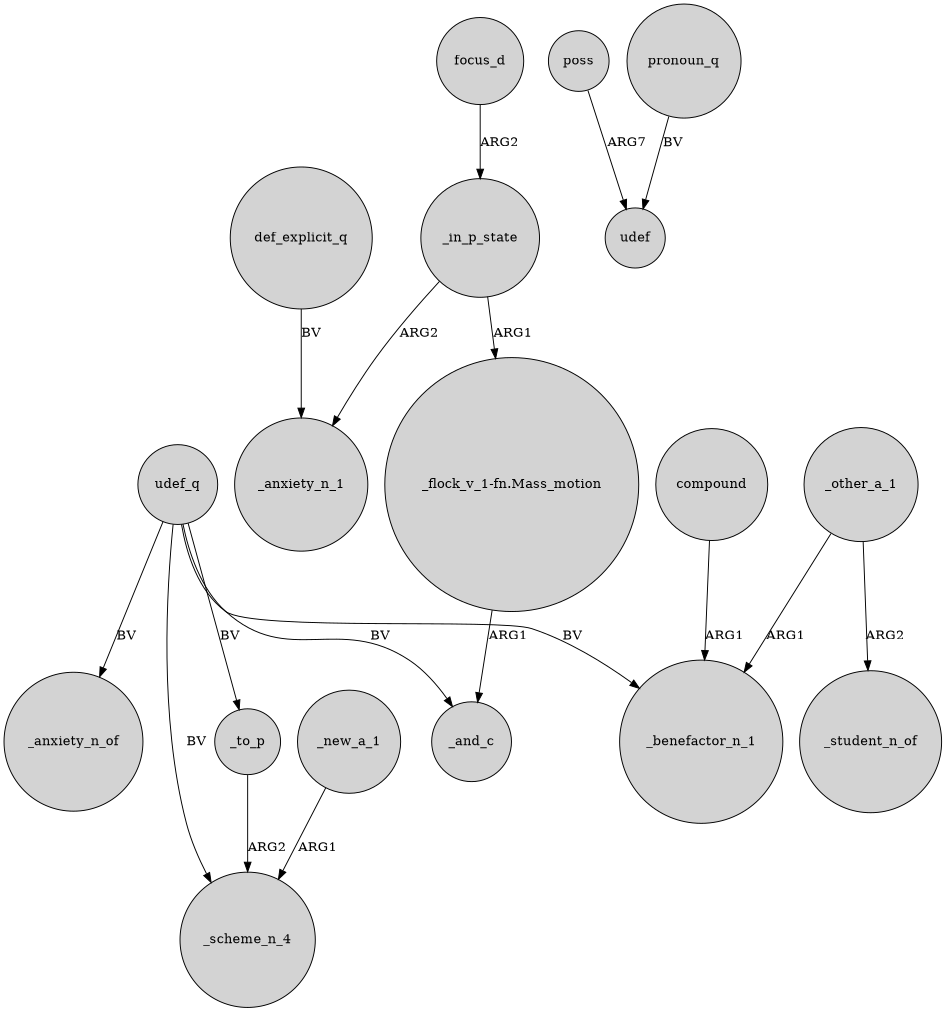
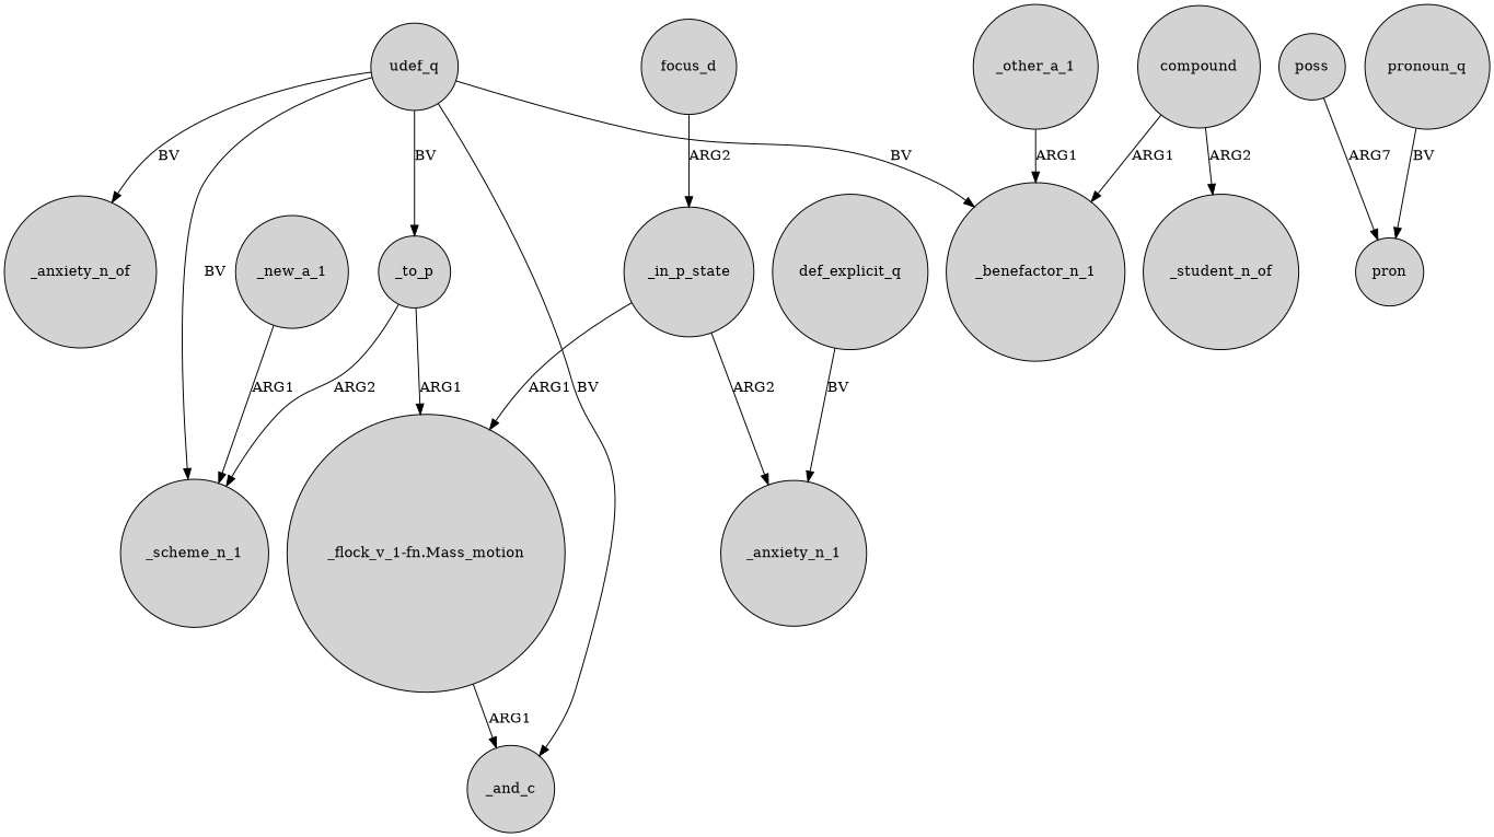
  digraph {
    node [shape=circle style=filled]
    n1 [label=_anxiety_n_of]
    udef_q
-   _scheme_n_1 [label=_scheme_n_4]
+   _scheme_n_1
    _and_c
    _benefactor_n_1
    _to_p
    poss
-   pron [label=udef]
+   pron
    _new_a_1
    focus_d
    _in_p_state
    _anxiety_n_1
    "_flock_v_1-fn.Mass_motion"
    def_explicit_q
    compound
    _student_n_of
    pronoun_q
    _other_a_1
    udef_q -> n1 [label=BV]
    udef_q -> _scheme_n_1 [label=BV]
    udef_q -> _and_c [label=BV]
    udef_q -> _benefactor_n_1 [label=BV]
    udef_q -> _to_p [label=BV]
    _to_p -> _scheme_n_1 [label=ARG2]
+   _to_p -> "_flock_v_1-fn.Mass_motion" [label=ARG1]
    poss -> pron [label=ARG7]
    _new_a_1 -> _scheme_n_1 [label=ARG1]
    focus_d -> _in_p_state [label=ARG2]
    _in_p_state -> _anxiety_n_1 [label=ARG2]
    _in_p_state -> "_flock_v_1-fn.Mass_motion" [label=ARG1]
    "_flock_v_1-fn.Mass_motion" -> _and_c [label=ARG1]
    def_explicit_q -> _anxiety_n_1 [label=BV]
    compound -> _benefactor_n_1 [label=ARG1]
-   _other_a_1 -> _student_n_of [label=ARG2]
+   compound -> _student_n_of [label=ARG2]
    pronoun_q -> pron [label=BV]
    _other_a_1 -> _benefactor_n_1 [label=ARG1]
  }
